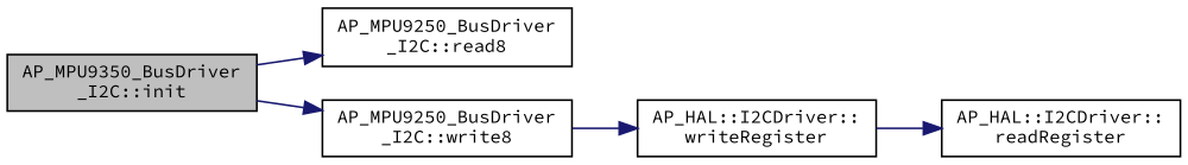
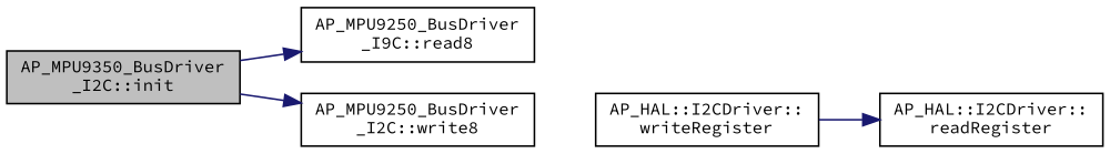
  digraph {
    fontname="Source Code Pro"
    rankdir=LR
    node [color=black fillcolor=white fontname="Source Code Pro" fontsize=10 shape=record style=filled]
    edge [color=midnightblue fontname="Source Code Pro" fontsize=10 labelfontname=Helvetica labelfontsize=10 style=solid]
    n1 [fillcolor=grey75 fontcolor=black height=0.2 label="AP_MPU9350_BusDriver\l_I2C::init" width=0.4]
-   n2 [height=0.2 label="AP_MPU9250_BusDriver\l_I2C::read8" width=0.4]
+   n2 [height=0.2 label="AP_MPU9250_BusDriver\l_I9C::read8" width=0.4]
    n3 [height=0.2 label="AP_MPU9250_BusDriver\l_I2C::write8" width=0.4]
    n4 [height=0.2 label="AP_HAL::I2CDriver::\lwriteRegister" width=0.4]
    n5 [height=0.2 label="AP_HAL::I2CDriver::\lreadRegister" width=0.4]
    n1 -> n2
    n1 -> n3
-   n3 -> n4
    n4 -> n5
  }
